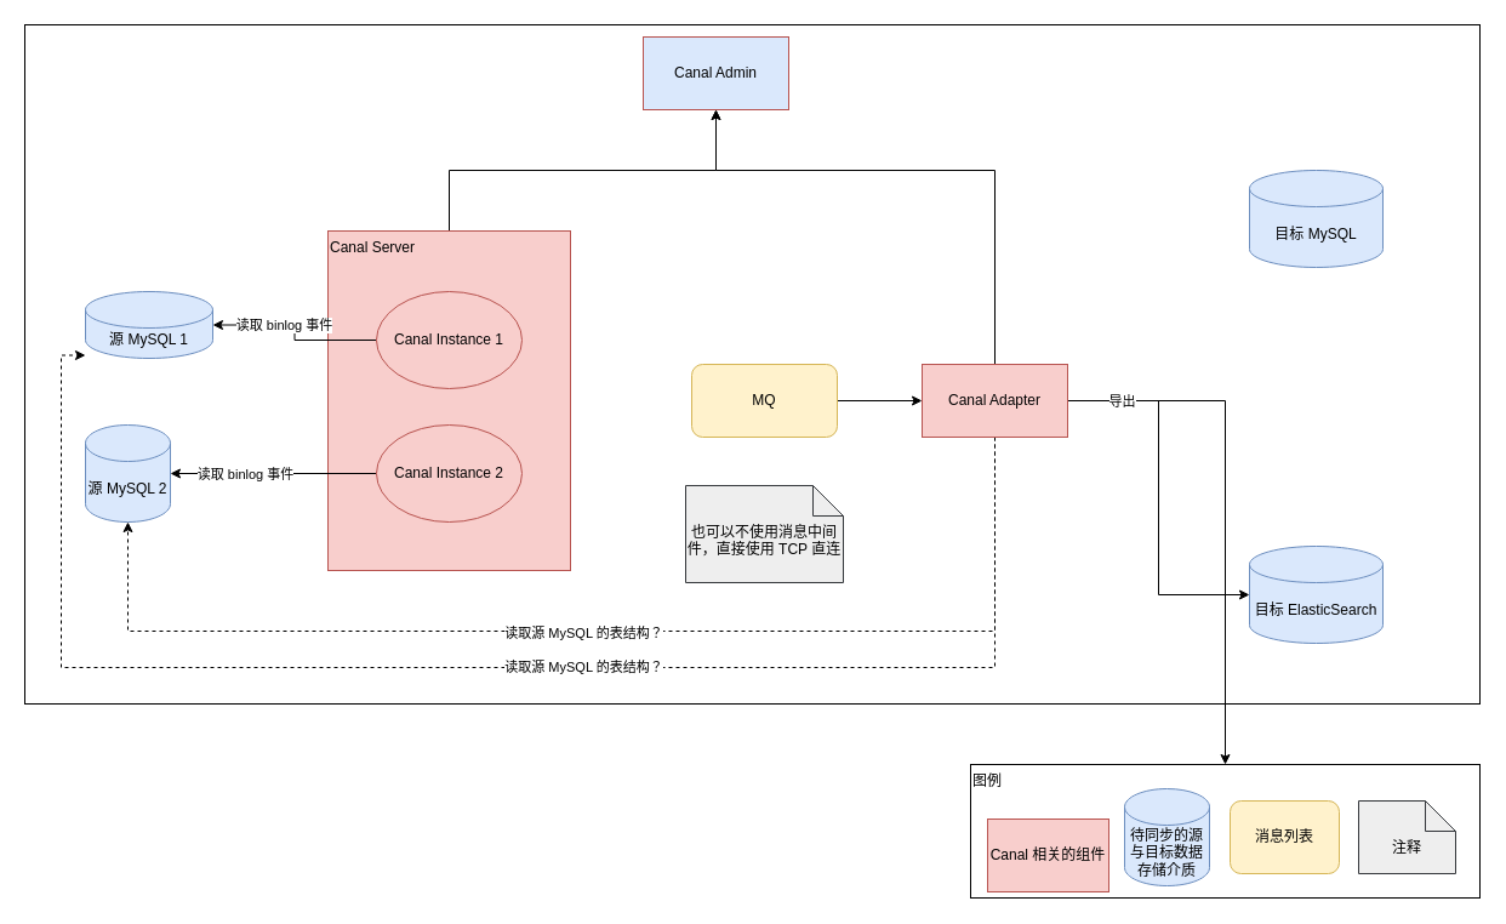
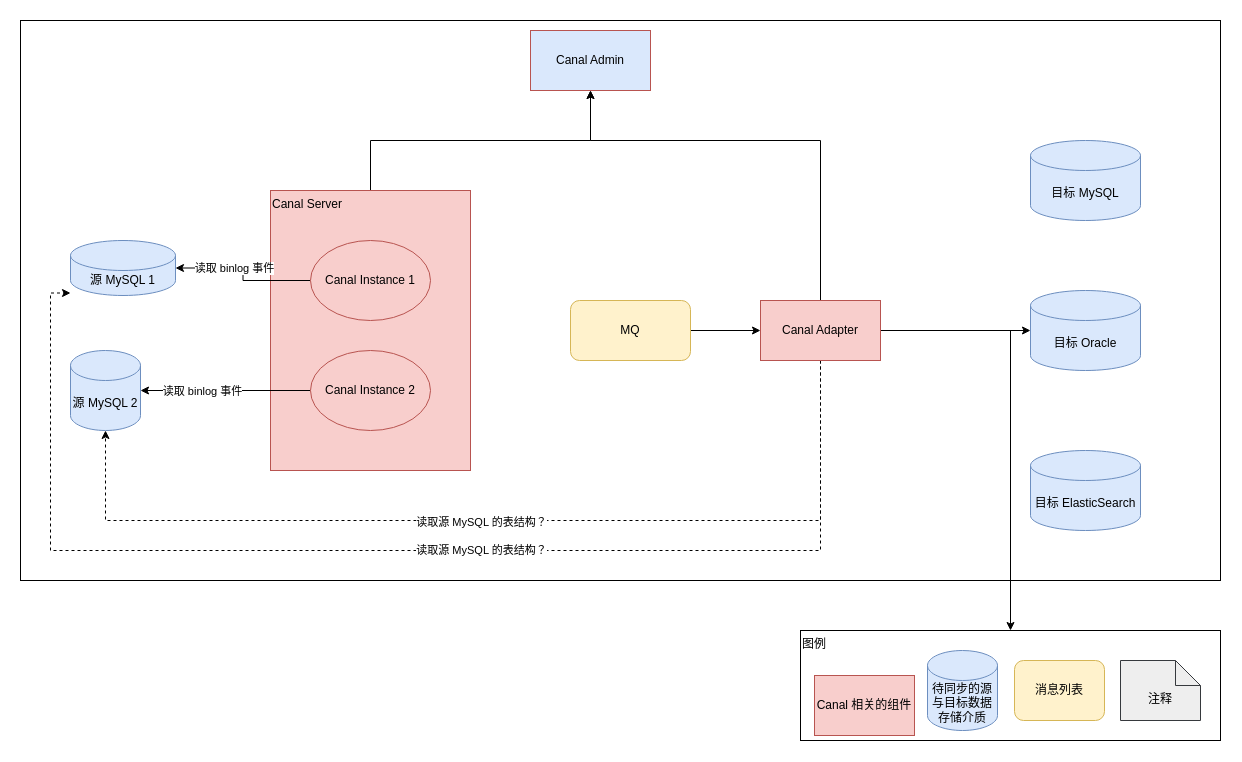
  <mxCell id="0" />
  <mxCell id="1" parent="0" />
  <mxCell id="2" value="" style="rounded=0;whiteSpace=wrap;html=1;fillColor=default;" parent="1" vertex="1"><mxGeometry x="20" y="20" width="1200" height="560" as="geometry" /></mxCell>
  <mxCell id="3" value="源 MySQL 1" style="shape=cylinder3;whiteSpace=wrap;html=1;boundedLbl=1;backgroundOutline=1;size=15;fillColor=#dae8fc;strokeColor=#6c8ebf;" parent="1" vertex="1"><mxGeometry x="70" y="240" width="105" height="55" as="geometry" /></mxCell>
  <mxCell id="4" value="源 MySQL 2" style="shape=cylinder3;whiteSpace=wrap;html=1;boundedLbl=1;backgroundOutline=1;size=15;fillColor=#dae8fc;strokeColor=#6c8ebf;" parent="1" vertex="1"><mxGeometry x="70" y="350" width="70" height="80" as="geometry" /></mxCell>
  <mxCell id="5" style="edgeStyle=orthogonalEdgeStyle;rounded=0;orthogonalLoop=1;jettySize=auto;html=1;exitX=0.5;exitY=0;exitDx=0;exitDy=0;entryX=0.5;entryY=1;entryDx=0;entryDy=0;" parent="1" source="6" target="25" edge="1"><mxGeometry relative="1" as="geometry" /></mxCell>
  <mxCell id="6" value="Canal Server" style="rounded=0;whiteSpace=wrap;html=1;align=left;verticalAlign=top;fillColor=#f8cecc;strokeColor=#b85450;" parent="1" vertex="1"><mxGeometry x="270" y="190" width="200" height="280" as="geometry" /></mxCell>
  <mxCell id="7" style="edgeStyle=orthogonalEdgeStyle;rounded=0;orthogonalLoop=1;jettySize=auto;html=1;exitX=0;exitY=0.5;exitDx=0;exitDy=0;" parent="1" source="9" target="3" edge="1"><mxGeometry relative="1" as="geometry" /></mxCell>
  <mxCell id="8" value="读取 binlog 事件" style="edgeLabel;html=1;align=center;verticalAlign=middle;resizable=0;points=[];" parent="7" vertex="1" connectable="0"><mxGeometry x="0.2" relative="1" as="geometry"><mxPoint as="offset" /></mxGeometry></mxCell>
  <mxCell id="9" value="Canal Instance 1" style="ellipse;whiteSpace=wrap;html=1;fillColor=#f8cecc;strokeColor=#b85450;" parent="1" vertex="1"><mxGeometry x="310" y="240" width="120" height="80" as="geometry" /></mxCell>
  <mxCell id="10" style="edgeStyle=orthogonalEdgeStyle;rounded=0;orthogonalLoop=1;jettySize=auto;html=1;exitX=0;exitY=0.5;exitDx=0;exitDy=0;entryX=1;entryY=0.5;entryDx=0;entryDy=0;entryPerimeter=0;" parent="1" source="12" target="4" edge="1"><mxGeometry relative="1" as="geometry" /></mxCell>
  <mxCell id="11" value="读取 binlog 事件" style="edgeLabel;html=1;align=center;verticalAlign=middle;resizable=0;points=[];" parent="10" vertex="1" connectable="0"><mxGeometry x="0.286" relative="1" as="geometry"><mxPoint as="offset" /></mxGeometry></mxCell>
  <mxCell id="12" value="Canal Instance 2" style="ellipse;whiteSpace=wrap;html=1;fillColor=#f8cecc;strokeColor=#b85450;" parent="1" vertex="1"><mxGeometry x="310" y="350" width="120" height="80" as="geometry" /></mxCell>
  <mxCell id="13" style="edgeStyle=orthogonalEdgeStyle;rounded=0;orthogonalLoop=1;jettySize=auto;html=1;exitX=1;exitY=0.5;exitDx=0;exitDy=0;entryX=0;entryY=0.5;entryDx=0;entryDy=0;" parent="1" source="14" target="24" edge="1"><mxGeometry relative="1" as="geometry" /></mxCell>
  <mxCell id="14" value="MQ" style="rounded=1;whiteSpace=wrap;html=1;fillColor=#fff2cc;strokeColor=#d6b656;" parent="1" vertex="1"><mxGeometry x="570" y="300" width="120" height="60" as="geometry" /></mxCell>
  <mxCell id="15" style="edgeStyle=orthogonalEdgeStyle;rounded=0;orthogonalLoop=1;jettySize=auto;html=1;exitX=0.5;exitY=0;exitDx=0;exitDy=0;entryX=0.5;entryY=1;entryDx=0;entryDy=0;" parent="1" source="24" target="25" edge="1"><mxGeometry relative="1" as="geometry"><Array as="points"><mxPoint x="820" y="140" /><mxPoint x="590" y="140" /></Array></mxGeometry></mxCell>
  <mxCell id="16" style="edgeStyle=orthogonalEdgeStyle;rounded=0;orthogonalLoop=1;jettySize=auto;html=1;exitX=0.5;exitY=1;exitDx=0;exitDy=0;entryX=0;entryY=0;entryDx=0;entryDy=52.5;entryPerimeter=0;dashed=1;" parent="1" source="24" target="3" edge="1"><mxGeometry relative="1" as="geometry"><Array as="points"><mxPoint x="820" y="550" /><mxPoint x="50" y="550" /><mxPoint x="50" y="293" /></Array></mxGeometry></mxCell>
  <mxCell id="17" value="读取源 MySQL 的表结构？" style="edgeLabel;html=1;align=center;verticalAlign=middle;resizable=0;points=[];" parent="16" vertex="1" connectable="0"><mxGeometry x="-0.122" y="-1" relative="1" as="geometry"><mxPoint x="13" as="offset" /></mxGeometry></mxCell>
  <mxCell id="18" style="edgeStyle=orthogonalEdgeStyle;rounded=0;orthogonalLoop=1;jettySize=auto;html=1;exitX=0.5;exitY=1;exitDx=0;exitDy=0;entryX=0.5;entryY=1;entryDx=0;entryDy=0;entryPerimeter=0;dashed=1;" parent="1" source="24" target="4" edge="1"><mxGeometry relative="1" as="geometry"><Array as="points"><mxPoint x="820" y="520" /><mxPoint x="105" y="520" /></Array></mxGeometry></mxCell>
  <mxCell id="19" value="读取源 MySQL 的表结构？" style="edgeLabel;html=1;align=center;verticalAlign=middle;resizable=0;points=[];" parent="18" vertex="1" connectable="0"><mxGeometry x="0.022" y="1" relative="1" as="geometry"><mxPoint x="-7" as="offset" /></mxGeometry></mxCell>
  <mxCell id="20" style="edgeStyle=orthogonalEdgeStyle;rounded=0;orthogonalLoop=1;jettySize=auto;html=1;exitX=1;exitY=0.5;exitDx=0;exitDy=0;" parent="1" source="24" target="31" edge="1"><mxGeometry relative="1" as="geometry" /></mxCell>
- <mxCell id="22" style="edgeStyle=orthogonalEdgeStyle;rounded=0;orthogonalLoop=1;jettySize=auto;html=1;exitX=1;exitY=0.5;exitDx=0;exitDy=0;entryX=0;entryY=0.5;entryDx=0;entryDy=0;entryPerimeter=0;" parent="1" source="24" target="28" edge="1"><mxGeometry relative="1" as="geometry" /></mxCell>
- <mxCell id="23" value="导出" style="edgeLabel;html=1;align=center;verticalAlign=middle;resizable=0;points=[];" parent="22" vertex="1" connectable="0"><mxGeometry x="-0.648" y="-2" relative="1" as="geometry"><mxPoint x="-11" y="-2" as="offset" /></mxGeometry></mxCell>
+ <mxCell id="21" style="edgeStyle=orthogonalEdgeStyle;rounded=0;orthogonalLoop=1;jettySize=auto;html=1;exitX=1;exitY=0.5;exitDx=0;exitDy=0;entryX=0;entryY=0.5;entryDx=0;entryDy=0;entryPerimeter=0;" parent="1" source="24" target="27" edge="1"><mxGeometry relative="1" as="geometry" /></mxCell>
  <mxCell id="24" value="Canal Adapter" style="rounded=0;whiteSpace=wrap;html=1;fillColor=#f8cecc;strokeColor=#b85450;" parent="1" vertex="1"><mxGeometry x="760" y="300" width="120" height="60" as="geometry" /></mxCell>
  <mxCell id="25" value="Canal Admin" style="rounded=0;whiteSpace=wrap;html=1;fillColor=#dae8fc;strokeColor=#b85450;" parent="1" vertex="1"><mxGeometry x="530" y="30" width="120" height="60" as="geometry" /></mxCell>
  <mxCell id="26" value="目标 MySQL" style="shape=cylinder3;whiteSpace=wrap;html=1;boundedLbl=1;backgroundOutline=1;size=15;fillColor=#dae8fc;strokeColor=#6c8ebf;" parent="1" vertex="1"><mxGeometry x="1030" y="140" width="110" height="80" as="geometry" /></mxCell>
+ <mxCell id="27" value="目标 Oracle" style="shape=cylinder3;whiteSpace=wrap;html=1;boundedLbl=1;backgroundOutline=1;size=15;fillColor=#dae8fc;strokeColor=#6c8ebf;" parent="1" vertex="1"><mxGeometry x="1030" y="290" width="110" height="80" as="geometry" /></mxCell>
  <mxCell id="28" value="目标 ElasticSearch" style="shape=cylinder3;whiteSpace=wrap;html=1;boundedLbl=1;backgroundOutline=1;size=15;fillColor=#dae8fc;strokeColor=#6c8ebf;" parent="1" vertex="1"><mxGeometry x="1030" y="450" width="110" height="80" as="geometry" /></mxCell>
- <mxCell id="29" value="也可以不使用消息中间件，直接使用 TCP 直连" style="shape=note2;boundedLbl=1;whiteSpace=wrap;html=1;size=25;verticalAlign=top;align=center;fillColor=#eeeeee;strokeColor=#36393d;" parent="1" vertex="1"><mxGeometry x="565" y="400" width="130" height="80" as="geometry" /></mxCell>
  <mxCell id="30" value="" style="group;fillColor=none;" parent="1" vertex="1" connectable="0"><mxGeometry x="800" y="630" width="420" height="110" as="geometry" /></mxCell>
  <mxCell id="31" value="图例" style="rounded=0;whiteSpace=wrap;html=1;align=left;verticalAlign=top;" parent="30" vertex="1"><mxGeometry width="420" height="110" as="geometry" /></mxCell>
  <mxCell id="32" value="Canal 相关的组件" style="rounded=0;whiteSpace=wrap;html=1;fillColor=#f8cecc;strokeColor=#b85450;" parent="30" vertex="1"><mxGeometry x="14" y="45" width="100" height="60" as="geometry" /></mxCell>
  <mxCell id="33" value="待同步的源与目标数据存储介质" style="shape=cylinder3;whiteSpace=wrap;html=1;boundedLbl=1;backgroundOutline=1;size=15;fillColor=#dae8fc;strokeColor=#6c8ebf;" parent="30" vertex="1"><mxGeometry x="127" y="20" width="70" height="80" as="geometry" /></mxCell>
  <mxCell id="34" value="消息列表" style="rounded=1;whiteSpace=wrap;html=1;fillColor=#fff2cc;strokeColor=#d6b656;" parent="30" vertex="1"><mxGeometry x="214" y="30" width="90" height="60" as="geometry" /></mxCell>
  <mxCell id="35" value="注释" style="shape=note2;boundedLbl=1;whiteSpace=wrap;html=1;size=25;verticalAlign=top;align=center;fillColor=#eeeeee;strokeColor=#36393d;" parent="30" vertex="1"><mxGeometry x="320" y="30" width="80" height="60" as="geometry" /></mxCell>
